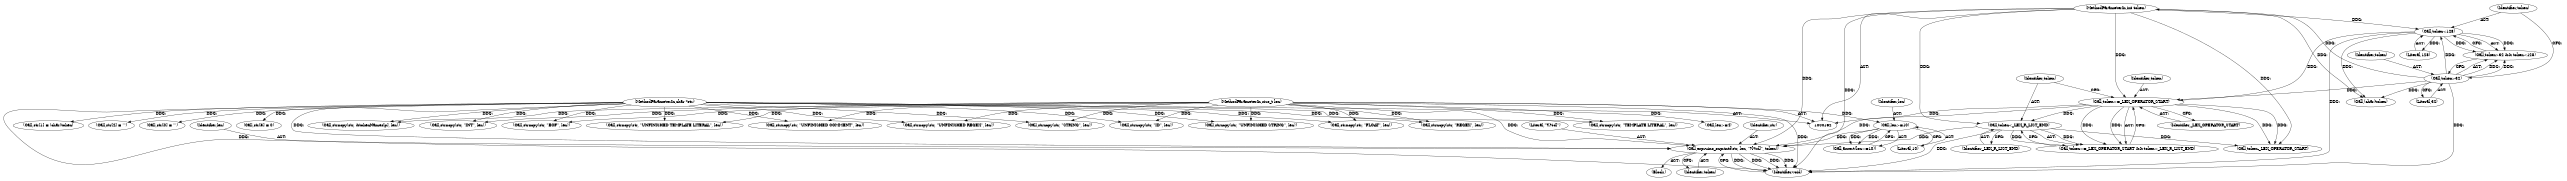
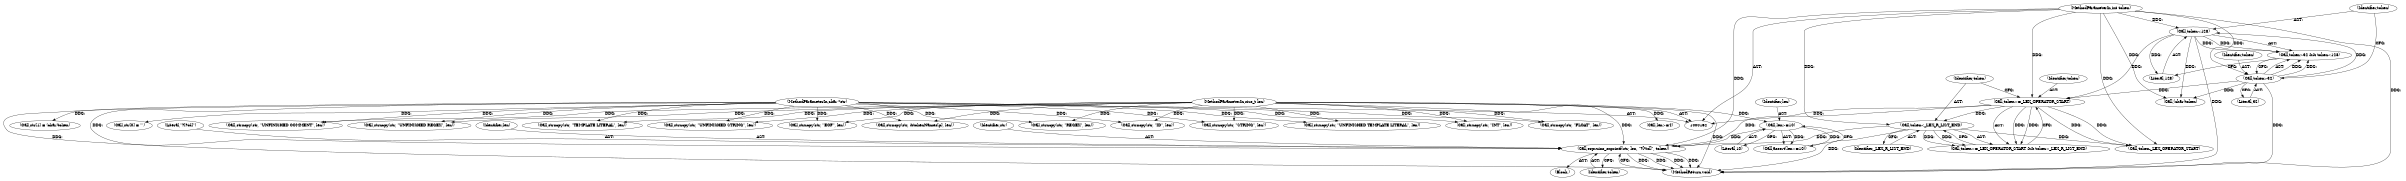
  digraph {
    n1 [label="(Call,espruino_snprintf(str, len, \"?[%d]\", token))"]
    n2 [label="(Block,)"]
    n3 [label="(Identifier,token)"]
-   n4 [label="(Identifier,void)"]
+   n4 [label="(MethodReturn,void)"]
    n5 [label="(MethodParameterIn,char *str)"]
    n6 [label="(Call,str[1] = (char)token)"]
    n7 [label="(Call,strncpy(str, \"UNFINISHED REGEX\", len))"]
    n8 [label="(Call,strncpy(str, &tokenNames[p], len))"]
    n9 [label="(Call,strncpy(str, \"UNFINISHED TEMPLATE LITERAL\", len))"]
    n10 [label="(Call,strncpy(str, \"FLOAT\", len))"]
    n11 [label="(Call,strncpy(str, \"UNFINISHED STRING\", len))"]
-   n12 [label="(Call,str[2] = '\'')"]
    n13 [label="(Call,str[0] = '\'')"]
    n14 [label="(Call,strncpy(str, \"ID\", len))"]
    n15 [label="(Call,strncpy(str, \"INT\", len))"]
    n16 [label="(Call,strncpy(str, \"UNFINISHED COMMENT\", len))"]
    n17 [label="(Call,strncpy(str, \"TEMPLATE LITERAL\", len))"]
    n18 [label="(Call,strncpy(str, \"EOF\", len))"]
    n19 [label="(Call,strncpy(str, \"STRING\", len))"]
    n20 [label="(Call,strncpy(str, \"REGEX\", len))"]
-   n21 [label="(Call,str[3] = 0)"]
    1000162
    n23 [label="(Call,len>=10)"]
    n24 [label="(Call,assert(len>=10))"]
    n25 [label="(Literal,10)"]
    n26 [label="(MethodParameterIn,size_t len)"]
    n27 [label="(Call,len>=4)"]
    n28 [label="(Call,token>=_LEX_OPERATOR_START)"]
    n29 [label="(Call,token<_LEX_R_LIST_END)"]
-   n30 [label="(Identifier,_LEX_OPERATOR_START)"]
    n31 [label="(Call,token-_LEX_OPERATOR_START)"]
    n32 [label="(Call,token>=_LEX_OPERATOR_START && token<_LEX_R_LIST_END)"]
    n33 [label="(Identifier,_LEX_R_LIST_END)"]
    n34 [label="(Call,token<128)"]
    n35 [label="(Call,token>32 && token<128)"]
    n36 [label="(Call,(char)token)"]
    n37 [label="(Literal,128)"]
    n38 [label="(Call,token>32)"]
    n39 [label="(Literal,32)"]
    n40 [label="(MethodParameterIn,int token)"]
    n41 [label="(Literal,\"?[%d]\")"]
    n42 [label="(Identifier,token)"]
    n43 [label="(Identifier,len)"]
    n44 [label="(Identifier,token)"]
    n45 [label="(Identifier,token)"]
    n46 [label="(Identifier,str)"]
    n47 [label="(Identifier,len)"]
    n48 [label="(Identifier,token)"]
    n1 -> n2 [label="AST: "]
    n1 -> n3 [label="CFG: "]
    n1 -> n4 [label="DDG: "]
    n1 -> n4 [label="DDG: "]
    n1 -> n4 [label="DDG: "]
    n1 -> n4 [label="DDG: "]
    n3 -> n1 [label="AST: "]
    n4 -> n1 [label="CFG: "]
    n5 -> n1 [label="DDG: "]
    n5 -> n4 [label="DDG: "]
    n5 -> n6 [label="DDG: "]
    n5 -> n7 [label="DDG: "]
    n5 -> n8 [label="DDG: "]
    n5 -> n9 [label="DDG: "]
    n5 -> n10 [label="DDG: "]
    n5 -> n11 [label="DDG: "]
-   n5 -> n12 [label="DDG: "]
    n5 -> n13 [label="DDG: "]
    n5 -> n14 [label="DDG: "]
    n5 -> n15 [label="DDG: "]
    n5 -> n16 [label="DDG: "]
    n5 -> n17 [label="DDG: "]
    n5 -> n18 [label="DDG: "]
    n5 -> n19 [label="DDG: "]
    n5 -> n20 [label="DDG: "]
-   n5 -> n21 [label="DDG: "]
    n5 -> 1000162 [label="AST: "]
    n23 -> n1 [label="DDG: "]
    n23 -> n24 [label="AST: "]
    n23 -> n24 [label="DDG: "]
    n23 -> n24 [label="DDG: "]
    n23 -> n25 [label="CFG: "]
    n24 -> n23 [label="CFG: "]
    n25 -> n23 [label="AST: "]
    n26 -> n1 [label="DDG: "]
    n26 -> n4 [label="DDG: "]
    n26 -> n7 [label="DDG: "]
    n26 -> n8 [label="DDG: "]
    n26 -> n9 [label="DDG: "]
    n26 -> n10 [label="DDG: "]
    n26 -> n11 [label="DDG: "]
    n26 -> n14 [label="DDG: "]
    n26 -> n15 [label="DDG: "]
    n26 -> n16 [label="DDG: "]
    n26 -> n17 [label="DDG: "]
    n26 -> n18 [label="DDG: "]
    n26 -> n19 [label="DDG: "]
    n26 -> n20 [label="DDG: "]
    n26 -> 1000162 [label="AST: "]
    n26 -> n23 [label="DDG: "]
    n26 -> n27 [label="DDG: "]
    n28 -> n1 [label="DDG: "]
    n28 -> 1000162 [label="DDG: "]
    n28 -> n29 [label="DDG: "]
-   n28 -> n30 [label="CFG: "]
    n28 -> n31 [label="DDG: "]
    n28 -> n31 [label="DDG: "]
    n28 -> n32 [label="AST: "]
    n28 -> n32 [label="DDG: "]
    n28 -> n32 [label="DDG: "]
    n29 -> n1 [label="DDG: "]
    n29 -> n4 [label="DDG: "]
    n29 -> n31 [label="DDG: "]
    n29 -> n32 [label="AST: "]
    n29 -> n32 [label="DDG: "]
    n29 -> n32 [label="DDG: "]
    n29 -> n33 [label="CFG: "]
-   n30 -> n28 [label="AST: "]
    n32 -> n28 [label="CFG: "]
    n32 -> n29 [label="CFG: "]
    n33 -> n29 [label="AST: "]
    n34 -> n4 [label="DDG: "]
    n34 -> n28 [label="DDG: "]
    n34 -> n35 [label="AST: "]
    n34 -> n35 [label="DDG: "]
    n34 -> n35 [label="DDG: "]
    n34 -> n36 [label="DDG: "]
    n34 -> n37 [label="DDG: "]
-   n35 -> n34 [label="CFG: "]
+   n35 -> n37 [label="CFG: "]
    n35 -> n38 [label="CFG: "]
    n37 -> n34 [label="AST: "]
    n38 -> n4 [label="DDG: "]
    n38 -> n28 [label="DDG: "]
    n38 -> n34 [label="DDG: "]
    n38 -> n35 [label="AST: "]
    n38 -> n35 [label="DDG: "]
    n38 -> n35 [label="DDG: "]
    n38 -> n36 [label="DDG: "]
    n38 -> n39 [label="CFG: "]
    n39 -> n38 [label="AST: "]
    n40 -> n1 [label="DDG: "]
    n40 -> n4 [label="DDG: "]
    n40 -> 1000162 [label="AST: "]
    n40 -> n28 [label="DDG: "]
    n40 -> n29 [label="DDG: "]
    n40 -> n31 [label="DDG: "]
    n40 -> n34 [label="DDG: "]
    n40 -> n36 [label="DDG: "]
-   n38 -> n40 [label="DDG: "]
+   n40 -> n38 [label="DDG: "]
    n41 -> n1 [label="AST: "]
    n42 -> n28 [label="AST: "]
    n43 -> n23 [label="AST: "]
    n44 -> n28 [label="CFG: "]
    n44 -> n29 [label="AST: "]
    n45 -> n38 [label="AST: "]
    n46 -> n1 [label="AST: "]
    n47 -> n1 [label="AST: "]
    n48 -> n34 [label="AST: "]
    n48 -> n38 [label="CFG: "]
  }
